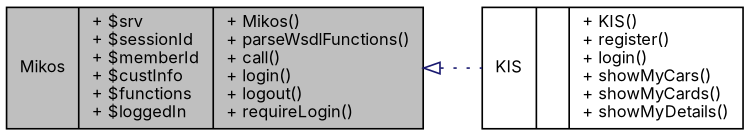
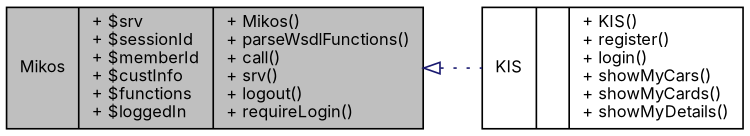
  digraph {
    rankdir=LR
    fontname=Inter
    node [color=black fontname=Inter fontsize=10 shape=record style=filled]
-   n1 [fillcolor=grey75 fontcolor=black height=0.2 label="{Mikos\n|+ $srv\l+ $sessionId\l+ $memberId\l+ $custInfo\l+ $functions\l+ $loggedIn\l|+ Mikos()\l+ parseWsdlFunctions()\l+ call()\l+ login()\l+ logout()\l+ requireLogin()\l}" width=0.4]
+   n1 [fillcolor=grey75 fontcolor=black height=0.2 label="{Mikos\n|+ $srv\l+ $sessionId\l+ $memberId\l+ $custInfo\l+ $functions\l+ $loggedIn\l|+ Mikos()\l+ parseWsdlFunctions()\l+ call()\l+ srv()\l+ logout()\l+ requireLogin()\l}" width=0.4]
    n2 [fillcolor=white height=0.2 label="{KIS\n||+ KIS()\l+ register()\l+ login()\l+ showMyCars()\l+ showMyCards()\l+ showMyDetails()\l}" width=0.4]
    n1 -> n2 [arrowtail=empty color=midnightblue dir=back fontname=Inter fontsize=10 labelfontname="FreeSans.ttf" labelfontsize=10 style=dotted]
  }
